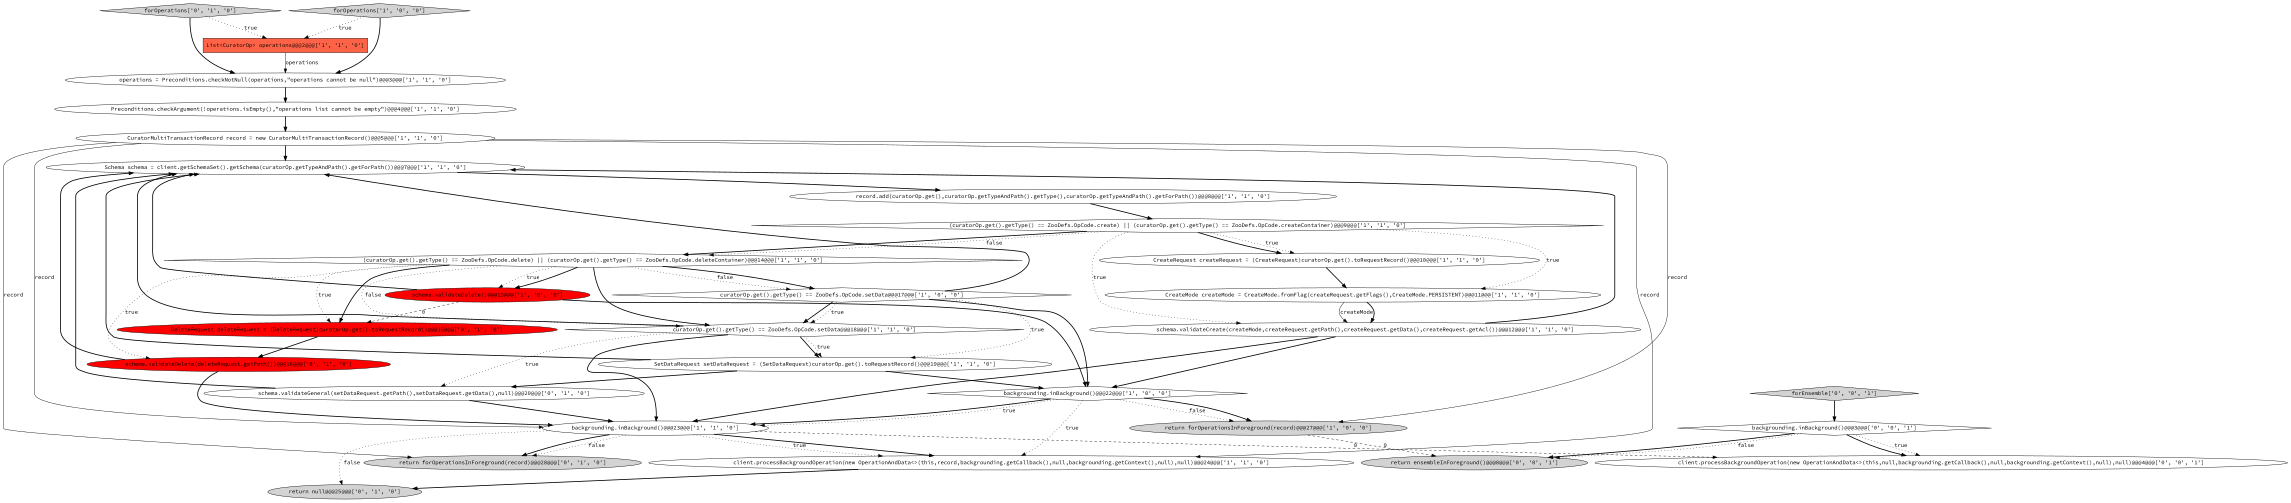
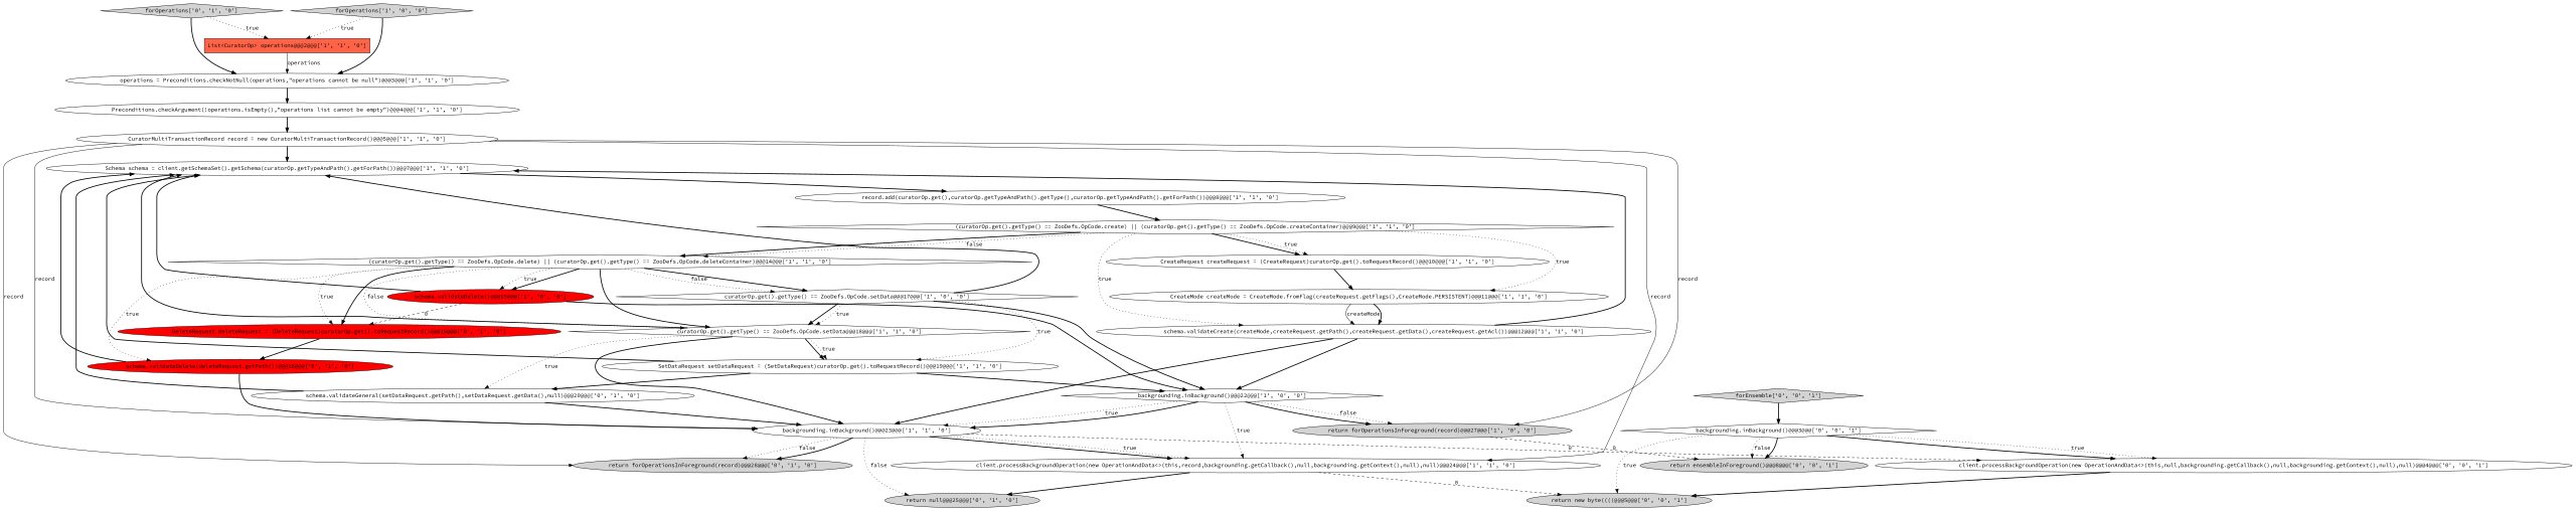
  digraph {
    fontname="Source Code Pro"
    node [fillcolor=white fontname="Source Code Pro" shape=ellipse style=filled]
    edge [fontname="Source Code Pro" style=bold]
    n1 [label="Schema schema = client.getSchemaSet().getSchema(curatorOp.getTypeAndPath().getForPath())@@@7@@@['1', '1', '0']"]
    n2 [label="record.add(curatorOp.get(),curatorOp.getTypeAndPath().getType(),curatorOp.getTypeAndPath().getForPath())@@@8@@@['1', '1', '0']"]
    n3 [label="(curatorOp.get().getType() == ZooDefs.OpCode.create) || (curatorOp.get().getType() == ZooDefs.OpCode.createContainer)@@@9@@@['1', '1', '0']" shape=diamond]
    n4 [label="schema.validateCreate(createMode,createRequest.getPath(),createRequest.getData(),createRequest.getAcl())@@@12@@@['1', '1', '0']"]
    n5 [label="CreateMode createMode = CreateMode.fromFlag(createRequest.getFlags(),CreateMode.PERSISTENT)@@@11@@@['1', '1', '0']"]
    n6 [label="CreateRequest createRequest = (CreateRequest)curatorOp.get().toRequestRecord()@@@10@@@['1', '1', '0']"]
    n7 [label="(curatorOp.get().getType() == ZooDefs.OpCode.delete) || (curatorOp.get().getType() == ZooDefs.OpCode.deleteContainer)@@@14@@@['1', '1', '0']" shape=diamond]
    n8 [fillcolor=lightgray label="forOperations['0', '1', '0']" shape=diamond]
    n9 [fillcolor=tomato label="List<CuratorOp> operations@@@2@@@['1', '1', '0']" shape=box]
    n10 [label="operations = Preconditions.checkNotNull(operations,\"operations cannot be null\")@@@3@@@['1', '1', '0']"]
    n11 [label="Preconditions.checkArgument(!operations.isEmpty(),\"operations list cannot be empty\")@@@4@@@['1', '1', '0']"]
    n12 [label="curatorOp.get().getType() == ZooDefs.OpCode.setData@@@17@@@['1', '0', '0']" shape=diamond]
    n13 [label="SetDataRequest setDataRequest = (SetDataRequest)curatorOp.get().toRequestRecord()@@@19@@@['1', '1', '0']"]
    n14 [label="backgrounding.inBackground()@@@22@@@['1', '0', '0']" shape=diamond]
    n15 [label="curatorOp.get().getType() == ZooDefs.OpCode.setData@@@18@@@['1', '1', '0']" shape=diamond]
    n16 [label="schema.validateGeneral(setDataRequest.getPath(),setDataRequest.getData(),null)@@@20@@@['0', '1', '0']"]
    n17 [label="client.processBackgroundOperation(new OperationAndData<>(this,record,backgrounding.getCallback(),null,backgrounding.getContext(),null),null)@@@24@@@['1', '1', '0']"]
    n18 [label="backgrounding.inBackground()@@@23@@@['1', '1', '0']"]
    n19 [fillcolor=lightgray label="return forOperationsInForeground(record)@@@27@@@['1', '0', '0']"]
    n20 [label="client.processBackgroundOperation(new OperationAndData<>(this,null,backgrounding.getCallback(),null,backgrounding.getContext(),null),null)@@@4@@@['0', '0', '1']"]
+   n21 [fillcolor=lightgray label="return new byte((((@@@5@@@['0', '0', '1']"]
    n22 [fillcolor=lightgray label="return null@@@25@@@['0', '1', '0']"]
    n23 [fillcolor=lightgray label="return forOperationsInForeground(record)@@@28@@@['0', '1', '0']"]
    n24 [fillcolor=red label="DeleteRequest deleteRequest = (DeleteRequest)curatorOp.get().toRequestRecord()@@@15@@@['0', '1', '0']"]
    n25 [fillcolor=red label="schema.validateDelete(deleteRequest.getPath())@@@16@@@['0', '1', '0']"]
    n26 [label="CuratorMultiTransactionRecord record = new CuratorMultiTransactionRecord()@@@5@@@['1', '1', '0']"]
    n27 [fillcolor=lightgray label="return ensembleInForeground()@@@8@@@['0', '0', '1']"]
    n28 [label="backgrounding.inBackground()@@@3@@@['0', '0', '1']" shape=diamond]
    n29 [fillcolor=lightgray label="forOperations['1', '0', '0']" shape=diamond]
    n30 [fillcolor=red label="schema.validateDelete()@@@15@@@['1', '0', '0']"]
    n31 [fillcolor=lightgray label="forEnsemble['0', '0', '1']" shape=diamond]
    n1 -> n2
    n2 -> n3
    n3 -> n4 [label=true style=dotted]
    n3 -> n5 [label=true style=dotted]
    n3 -> n6
    n3 -> n6 [label=true style=dotted]
    n3 -> n7
    n3 -> n7 [label=false style=dotted]
    n4 -> n1
    n4 -> n14
    n4 -> n18
    n5 -> n4 [label=createMode style=solid]
    n5 -> n4
    n6 -> n5
    n7 -> n12
    n7 -> n12 [label=false style=dotted]
    n7 -> n15 [label=false style=dotted]
    n7 -> n15
    n7 -> n24 [label=true style=dotted]
    n7 -> n24
    n7 -> n25 [label=true style=dotted]
    n7 -> n30
    n7 -> n30 [label=true style=dotted]
    n8 -> n9 [label=true style=dotted]
    n8 -> n10
    n9 -> n10 [label=operations style=solid]
    n10 -> n11
    n11 -> n26
    n12 -> n1
    n12 -> n13 [label=true style=dotted]
    n12 -> n14
    n12 -> n15
    n12 -> n15 [label=true style=dotted]
    n13 -> n1
    n13 -> n14
    n13 -> n16
    n14 -> n17 [label=true style=dotted]
    n14 -> n18
    n14 -> n18 [label=true style=dotted]
    n14 -> n19 [label=false style=dotted]
    n14 -> n19
    n15 -> n1
    n15 -> n13
    n15 -> n13 [label=true style=dotted]
    n15 -> n16 [label=true style=dotted]
    n15 -> n18
    n16 -> n1
    n16 -> n18
+   n17 -> n21 [label=0 style=dashed]
    n17 -> n22
    n18 -> n17
    n18 -> n17 [label=true style=dotted]
    n18 -> n20 [label=0 style=dashed]
    n18 -> n22 [label=false style=dotted]
    n18 -> n23 [label=false style=dotted]
    n18 -> n23
    n19 -> n27 [label=0 style=dashed]
+   n20 -> n21
    n24 -> n25
    n25 -> n1
    n25 -> n18
    n26 -> n1
    n26 -> n17 [label=record style=solid]
    n26 -> n18 [label=record style=solid]
    n26 -> n19 [label=record style=solid]
    n26 -> n23 [label=record style=solid]
    n28 -> n20 [label=true style=dotted]
    n28 -> n20
+   n28 -> n21 [label=true style=dotted]
    n28 -> n27
    n28 -> n27 [label=false style=dotted]
    n29 -> n9 [label=true style=dotted]
    n29 -> n10
    n30 -> n1
    n30 -> n14
    n30 -> n24 [label=0 style=dashed]
    n31 -> n28
  }
